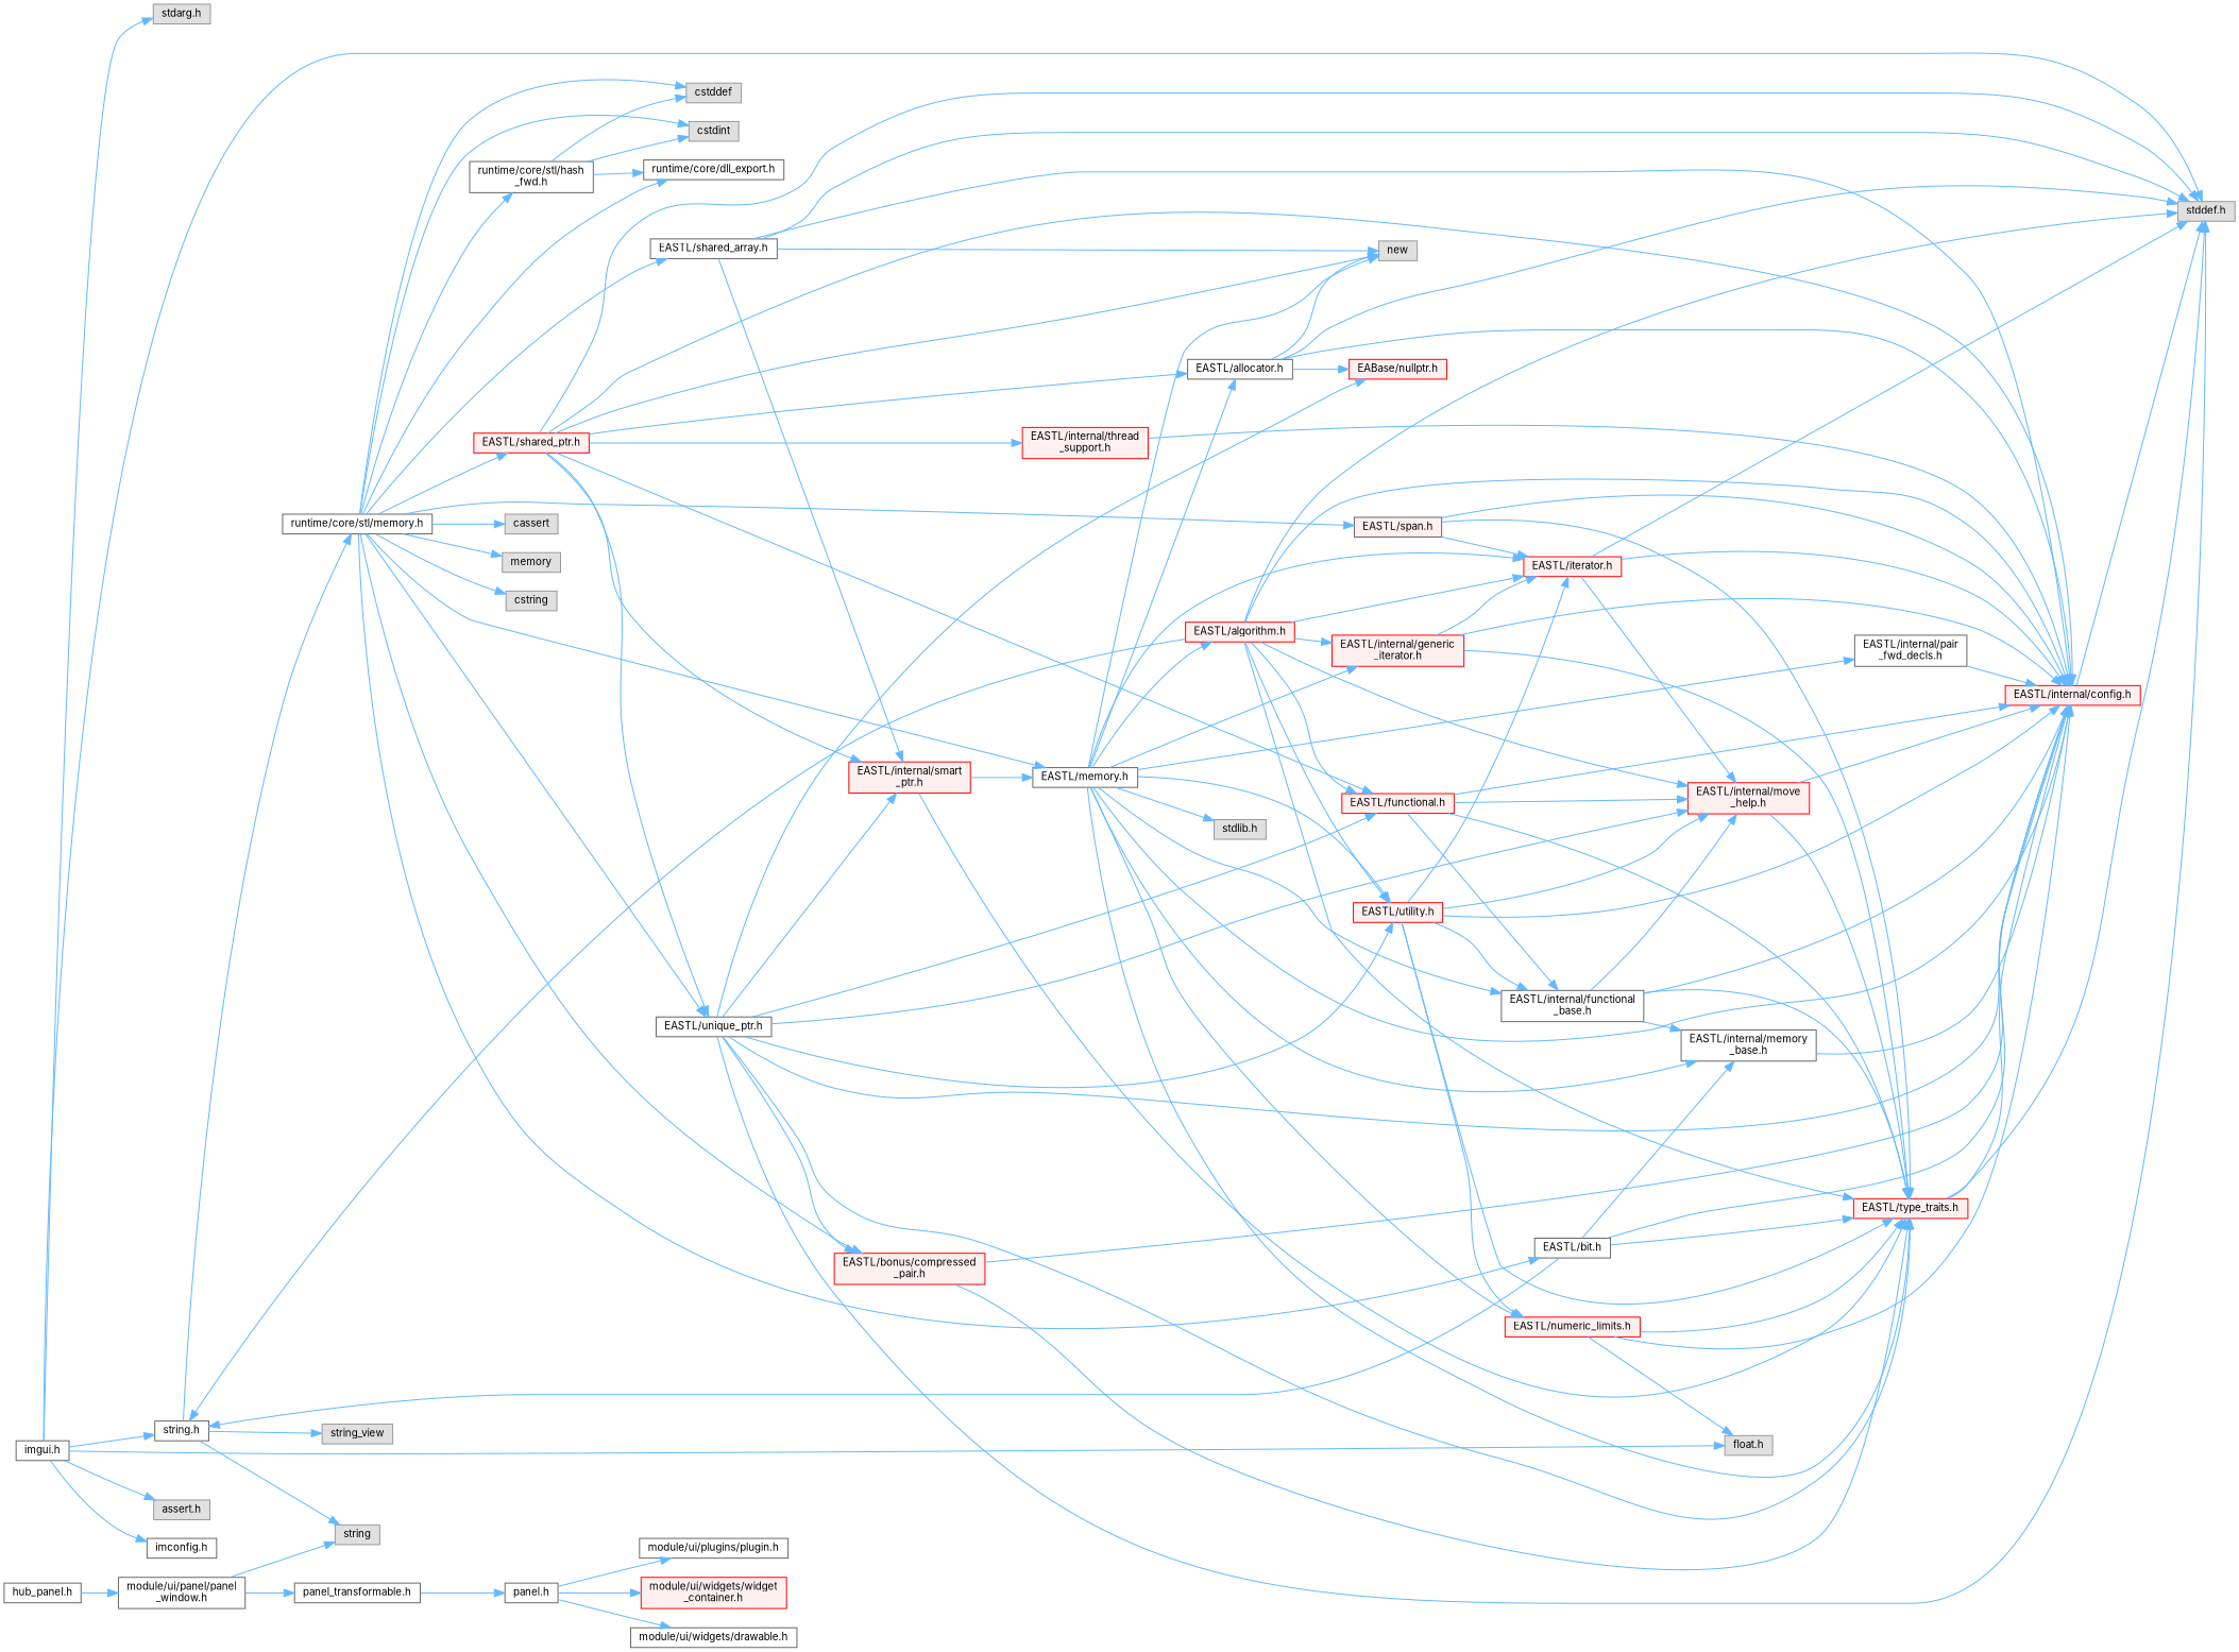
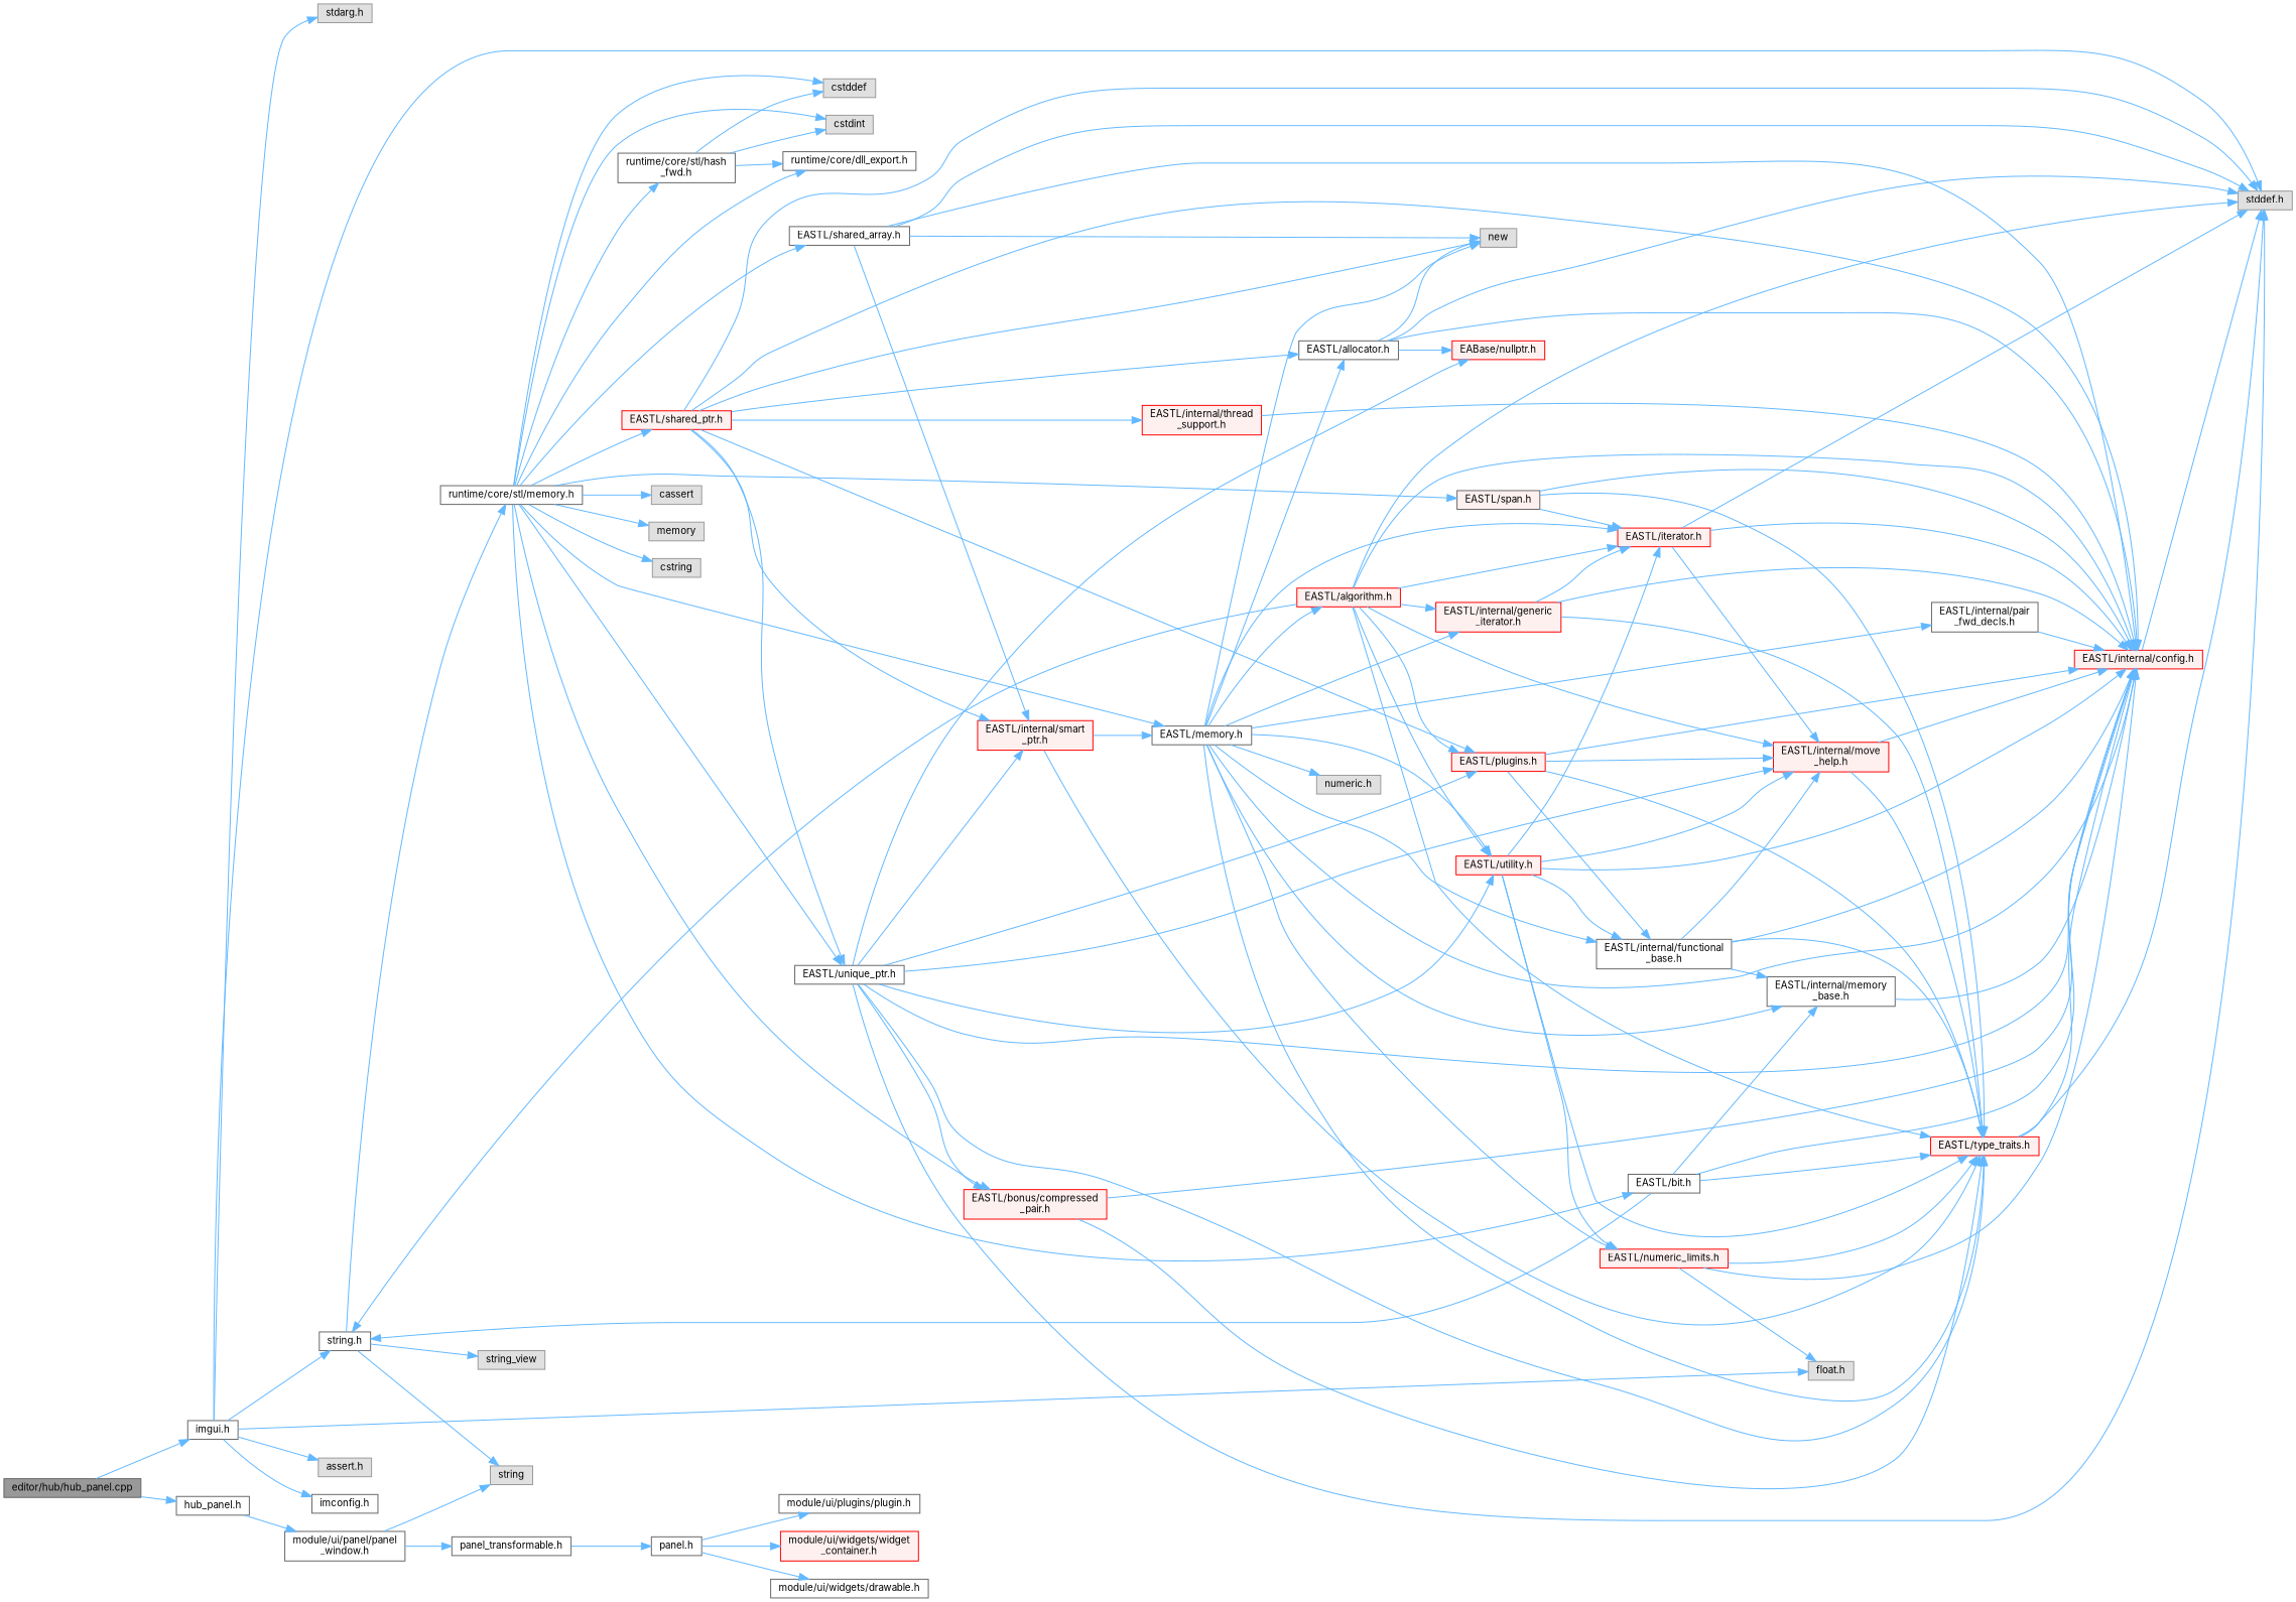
  digraph {
    fontname=Inter
    rankdir=LR
    node [color=grey40 fillcolor=white fontname=Inter fontsize=10 shape=box style=filled]
    edge [color=steelblue1 fontname=Inter fontsize=10 labelfontname=Helvetica labelfontsize=10 style=solid]
+   n1 [color=gray40 fillcolor=grey60 fontcolor=black height=0.2 label="editor/hub/hub_panel.cpp" width=0.4]
    n2 [height=0.2 label="hub_panel.h" width=0.4]
    n3 [height=0.2 label="imgui.h" width=0.4]
    n4 [height=0.2 label="module/ui/panel/panel\l_window.h" width=0.4]
    n5 [height=0.2 label="imconfig.h" width=0.4]
    n6 [color=grey60 fillcolor="#E0E0E0" height=0.2 label="float.h" width=0.4]
    n7 [color=grey60 fillcolor="#E0E0E0" height=0.2 label="stdarg.h" width=0.4]
    n8 [color=grey60 fillcolor="#E0E0E0" height=0.2 label="stddef.h" width=0.4]
    n9 [height=0.2 label="string.h" width=0.4]
    n10 [color=grey60 fillcolor="#E0E0E0" height=0.2 label="assert.h" width=0.4]
    n11 [height=0.2 label="panel_transformable.h" width=0.4]
    n12 [color=grey60 fillcolor="#E0E0E0" height=0.2 label=string width=0.4]
    n13 [height=0.2 label="panel.h" width=0.4]
    n14 [height=0.2 label="module/ui/plugins/plugin.h" width=0.4]
    n15 [color=red fillcolor="#FFF0F0" height=0.2 label="module/ui/widgets/widget\l_container.h" width=0.4]
    n16 [height=0.2 label="module/ui/widgets/drawable.h" width=0.4]
    n17 [color=grey60 fillcolor="#E0E0E0" height=0.2 label=string_view width=0.4]
    n18 [height=0.2 label="runtime/core/stl/memory.h" width=0.4]
    n19 [color=grey60 fillcolor="#E0E0E0" height=0.2 label=cstddef width=0.4]
    n20 [color=grey60 fillcolor="#E0E0E0" height=0.2 label=cstdint width=0.4]
    n21 [color=grey60 fillcolor="#E0E0E0" height=0.2 label=cassert width=0.4]
    n22 [color=grey60 fillcolor="#E0E0E0" height=0.2 label=memory width=0.4]
    n23 [color=grey60 fillcolor="#E0E0E0" height=0.2 label=cstring width=0.4]
    n24 [height=0.2 label="EASTL/bit.h" width=0.4]
    n25 [height=0.2 label="EASTL/memory.h" width=0.4]
    n26 [height=0.2 label="EASTL/shared_array.h" width=0.4]
    n27 [height=0.2 label="EASTL/unique_ptr.h" width=0.4]
    n28 [color=red fillcolor="#FFF0F0" height=0.2 label="EASTL/bonus/compressed\l_pair.h" width=0.4]
    n29 [color=red fillcolor="#FFF0F0" height=0.2 label="EASTL/shared_ptr.h" width=0.4]
    n30 [fillcolor="#FFF0F0" height=0.2 label="EASTL/span.h" width=0.4]
    n31 [height=0.2 label="runtime/core/dll_export.h" width=0.4]
    n32 [height=0.2 label="runtime/core/stl/hash\l_fwd.h" width=0.4]
    n33 [color=red fillcolor="#FFF0F0" height=0.2 label="EASTL/internal/config.h" width=0.4]
    n34 [height=0.2 label="EASTL/internal/memory\l_base.h" width=0.4]
    n35 [color=red fillcolor="#FFF0F0" height=0.2 label="EASTL/type_traits.h" width=0.4]
    n36 [color=red fillcolor="#FFF0F0" height=0.2 label="EASTL/internal/generic\l_iterator.h" width=0.4]
    n37 [color=red fillcolor="#FFF0F0" height=0.2 label="EASTL/iterator.h" width=0.4]
    n38 [height=0.2 label="EASTL/internal/pair\l_fwd_decls.h" width=0.4]
    n39 [height=0.2 label="EASTL/internal/functional\l_base.h" width=0.4]
    n40 [color=red fillcolor="#FFF0F0" height=0.2 label="EASTL/algorithm.h" width=0.4]
    n41 [color=red fillcolor="#FFF0F0" height=0.2 label="EASTL/utility.h" width=0.4]
    n42 [color=red fillcolor="#FFF0F0" height=0.2 label="EASTL/numeric_limits.h" width=0.4]
    n43 [height=0.2 label="EASTL/allocator.h" width=0.4]
    n44 [color=grey60 fillcolor="#E0E0E0" height=0.2 label=new width=0.4]
-   n45 [color=grey60 fillcolor="#E0E0E0" height=0.2 label="stdlib.h" width=0.4]
+   n45 [color=grey60 fillcolor="#E0E0E0" height=0.2 label="numeric.h" width=0.4]
    n46 [color=red fillcolor="#FFF0F0" height=0.2 label="EASTL/internal/smart\l_ptr.h" width=0.4]
    n47 [color=red fillcolor="#FFF0F0" height=0.2 label="EASTL/internal/move\l_help.h" width=0.4]
-   n48 [color=red fillcolor="#FFF0F0" height=0.2 label="EASTL/functional.h" width=0.4]
+   n48 [color=red fillcolor="#FFF0F0" height=0.2 label="EASTL/plugins.h" width=0.4]
    n49 [color=red fillcolor="#FFF0F0" height=0.2 label="EABase/nullptr.h" width=0.4]
    n50 [color=red fillcolor="#FFF0F0" height=0.2 label="EASTL/internal/thread\l_support.h" width=0.4]
+   n1 -> n2
+   n1 -> n3
    n2 -> n4
    n3 -> n5
    n3 -> n6
    n3 -> n7
    n3 -> n8
    n3 -> n9
    n3 -> n10
    n4 -> n11
    n4 -> n12
    n9 -> n12
    n9 -> n17
    n9 -> n18
    n11 -> n13
    n13 -> n14
    n13 -> n15
    n13 -> n16
    n18 -> n19
    n18 -> n20
    n18 -> n21
    n18 -> n22
    n18 -> n23
    n18 -> n24
    n18 -> n25
    n18 -> n26
    n18 -> n27
    n18 -> n28
    n18 -> n29
    n18 -> n30
    n18 -> n31
    n18 -> n32
    n24 -> n9
    n24 -> n33
    n24 -> n34
    n24 -> n35
    n25 -> n33
    n25 -> n34
    n25 -> n35
    n25 -> n36
    n25 -> n37
    n25 -> n38
    n25 -> n39
    n25 -> n40
    n25 -> n41
    n25 -> n42
    n25 -> n43
    n25 -> n44
    n25 -> n45
    n26 -> n8
    n26 -> n33
    n26 -> n44
    n26 -> n46
    n27 -> n8
    n27 -> n28
    n27 -> n33
    n27 -> n35
    n27 -> n41
    n27 -> n46
    n27 -> n47
    n27 -> n48
    n27 -> n49
    n28 -> n33
    n28 -> n35
    n29 -> n8
    n29 -> n27
    n29 -> n33
    n29 -> n43
    n29 -> n44
    n29 -> n46
    n29 -> n48
    n29 -> n50
    n30 -> n33
    n30 -> n35
    n30 -> n37
    n32 -> n19
    n32 -> n20
    n32 -> n31
    n33 -> n8
    n34 -> n33
    n35 -> n8
    n35 -> n33
    n36 -> n33
    n36 -> n35
    n36 -> n37
    n37 -> n8
    n37 -> n33
    n37 -> n47
    n38 -> n33
    n39 -> n33
    n39 -> n34
    n39 -> n35
    n39 -> n47
    n40 -> n8
    n40 -> n9
    n40 -> n33
    n40 -> n35
    n40 -> n36
    n40 -> n37
    n40 -> n41
    n40 -> n47
    n40 -> n48
    n41 -> n33
    n41 -> n35
    n41 -> n37
    n41 -> n39
    n41 -> n42
    n41 -> n47
    n42 -> n6
    n42 -> n33
    n42 -> n35
    n43 -> n8
    n43 -> n33
    n43 -> n44
    n43 -> n49
    n46 -> n25
    n46 -> n35
    n47 -> n33
    n47 -> n35
    n48 -> n33
    n48 -> n35
    n48 -> n39
    n48 -> n47
    n50 -> n33
  }
